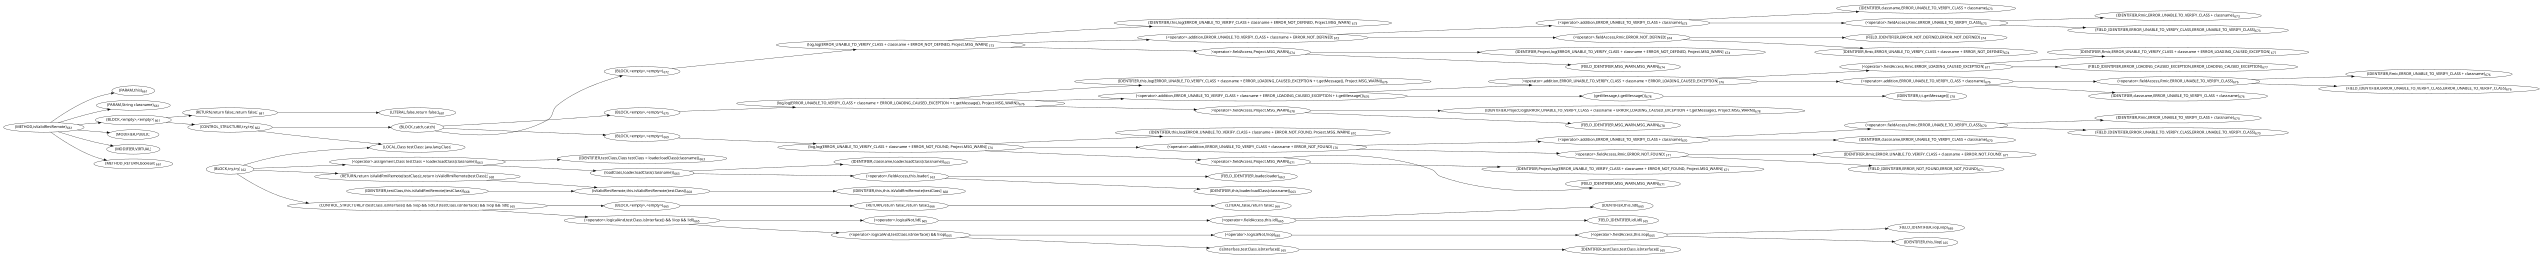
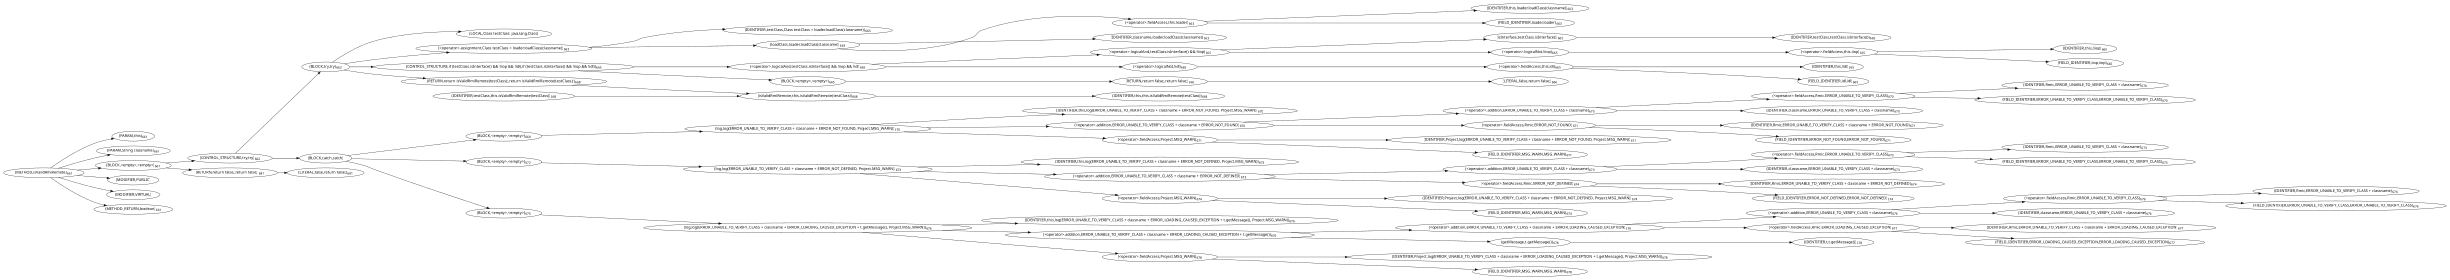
  digraph {
    fontname="Noto Sans"
    rankdir=LR
    node [fontname="Noto Sans"]
    edge [fontname="Noto Sans"]
    n1 [label=<(METHOD,isValidRmiRemote)<SUB>661</SUB>>]
    n2 [label=<(PARAM,this)<SUB>661</SUB>>]
    n3 [label=<(PARAM,String classname)<SUB>661</SUB>>]
    n4 [label=<(BLOCK,&lt;empty&gt;,&lt;empty&gt;)<SUB>661</SUB>>]
    n5 [label=<(MODIFIER,PUBLIC)>]
    n6 [label=<(MODIFIER,VIRTUAL)>]
    n7 [label=<(METHOD_RETURN,boolean)<SUB>661</SUB>>]
    n8 [label=<(CONTROL_STRUCTURE,try,try)<SUB>662</SUB>>]
    n9 [label=<(RETURN,return false;,return false;)<SUB>681</SUB>>]
    n10 [label=<(BLOCK,try,try)<SUB>662</SUB>>]
    n11 [label=<(BLOCK,catch,catch)>]
    n12 [label=<(LITERAL,false,return false;)<SUB>681</SUB>>]
    n13 [label=<(LOCAL,Class testClass: java.lang.Class)>]
    n14 [label=<(&lt;operator&gt;.assignment,Class testClass = loader.loadClass(classname))<SUB>663</SUB>>]
    n15 [label=<(CONTROL_STRUCTURE,if (testClass.isInterface() &amp;&amp; !iiop &amp;&amp; !idl),if (testClass.isInterface() &amp;&amp; !iiop &amp;&amp; !idl))<SUB>665</SUB>>]
    n16 [label=<(RETURN,return isValidRmiRemote(testClass);,return isValidRmiRemote(testClass);)<SUB>668</SUB>>]
    n17 [label=<(BLOCK,&lt;empty&gt;,&lt;empty&gt;)<SUB>669</SUB>>]
    n18 [label=<(BLOCK,&lt;empty&gt;,&lt;empty&gt;)<SUB>672</SUB>>]
    n19 [label=<(BLOCK,&lt;empty&gt;,&lt;empty&gt;)<SUB>675</SUB>>]
    n20 [label=<(IDENTIFIER,testClass,Class testClass = loader.loadClass(classname))<SUB>663</SUB>>]
    n21 [label=<(loadClass,loader.loadClass(classname))<SUB>663</SUB>>]
    n22 [label=<(&lt;operator&gt;.logicalAnd,testClass.isInterface() &amp;&amp; !iiop &amp;&amp; !idl)<SUB>665</SUB>>]
    n23 [label=<(BLOCK,&lt;empty&gt;,&lt;empty&gt;)<SUB>665</SUB>>]
    n24 [label=<(isValidRmiRemote,this.isValidRmiRemote(testClass))<SUB>668</SUB>>]
    n25 [label=<(&lt;operator&gt;.fieldAccess,this.loader)<SUB>663</SUB>>]
    n26 [label=<(IDENTIFIER,classname,loader.loadClass(classname))<SUB>663</SUB>>]
    n27 [label=<(IDENTIFIER,this,loader.loadClass(classname))<SUB>663</SUB>>]
    n28 [label=<(FIELD_IDENTIFIER,loader,loader)<SUB>663</SUB>>]
    n29 [label=<(&lt;operator&gt;.logicalAnd,testClass.isInterface() &amp;&amp; !iiop)<SUB>665</SUB>>]
    n30 [label=<(&lt;operator&gt;.logicalNot,!idl)<SUB>665</SUB>>]
    n31 [label=<(RETURN,return false;,return false;)<SUB>666</SUB>>]
    n32 [label=<(isInterface,testClass.isInterface())<SUB>665</SUB>>]
    n33 [label=<(&lt;operator&gt;.logicalNot,!iiop)<SUB>665</SUB>>]
    n34 [label=<(&lt;operator&gt;.fieldAccess,this.idl)<SUB>665</SUB>>]
    n35 [label=<(IDENTIFIER,testClass,testClass.isInterface())<SUB>665</SUB>>]
    n36 [label=<(&lt;operator&gt;.fieldAccess,this.iiop)<SUB>665</SUB>>]
    n37 [label=<(IDENTIFIER,this,!iiop)<SUB>665</SUB>>]
    n38 [label=<(FIELD_IDENTIFIER,iiop,iiop)<SUB>665</SUB>>]
    n39 [label=<(IDENTIFIER,this,!idl)<SUB>665</SUB>>]
    n40 [label=<(FIELD_IDENTIFIER,idl,idl)<SUB>665</SUB>>]
    n41 [label=<(LITERAL,false,return false;)<SUB>666</SUB>>]
    n42 [label=<(IDENTIFIER,this,this.isValidRmiRemote(testClass))<SUB>668</SUB>>]
    n43 [label=<(IDENTIFIER,testClass,this.isValidRmiRemote(testClass))<SUB>668</SUB>>]
    n44 [label=<(log,log(ERROR_UNABLE_TO_VERIFY_CLASS + classname + ERROR_NOT_FOUND, Project.MSG_WARN))<SUB>670</SUB>>]
    n45 [label=<(log,log(ERROR_UNABLE_TO_VERIFY_CLASS + classname + ERROR_NOT_DEFINED, Project.MSG_WARN))<SUB>673</SUB>>]
    n46 [label=<(log,log(ERROR_UNABLE_TO_VERIFY_CLASS + classname + ERROR_LOADING_CAUSED_EXCEPTION + t.getMessage(), Project.MSG_WARN))<SUB>676</SUB>>]
    n47 [label=<(IDENTIFIER,this,log(ERROR_UNABLE_TO_VERIFY_CLASS + classname + ERROR_NOT_FOUND, Project.MSG_WARN))<SUB>670</SUB>>]
    n48 [label=<(&lt;operator&gt;.addition,ERROR_UNABLE_TO_VERIFY_CLASS + classname + ERROR_NOT_FOUND)<SUB>670</SUB>>]
    n49 [label=<(&lt;operator&gt;.fieldAccess,Project.MSG_WARN)<SUB>671</SUB>>]
    n50 [label=<(&lt;operator&gt;.addition,ERROR_UNABLE_TO_VERIFY_CLASS + classname)<SUB>670</SUB>>]
    n51 [label=<(&lt;operator&gt;.fieldAccess,Rmic.ERROR_NOT_FOUND)<SUB>671</SUB>>]
    n52 [label=<(IDENTIFIER,Project,log(ERROR_UNABLE_TO_VERIFY_CLASS + classname + ERROR_NOT_FOUND, Project.MSG_WARN))<SUB>671</SUB>>]
    n53 [label=<(FIELD_IDENTIFIER,MSG_WARN,MSG_WARN)<SUB>671</SUB>>]
    n54 [label=<(&lt;operator&gt;.fieldAccess,Rmic.ERROR_UNABLE_TO_VERIFY_CLASS)<SUB>670</SUB>>]
    n55 [label=<(IDENTIFIER,classname,ERROR_UNABLE_TO_VERIFY_CLASS + classname)<SUB>670</SUB>>]
    n56 [label=<(IDENTIFIER,Rmic,ERROR_UNABLE_TO_VERIFY_CLASS + classname + ERROR_NOT_FOUND)<SUB>671</SUB>>]
    n57 [label=<(FIELD_IDENTIFIER,ERROR_NOT_FOUND,ERROR_NOT_FOUND)<SUB>671</SUB>>]
    n58 [label=<(IDENTIFIER,Rmic,ERROR_UNABLE_TO_VERIFY_CLASS + classname)<SUB>670</SUB>>]
    n59 [label=<(FIELD_IDENTIFIER,ERROR_UNABLE_TO_VERIFY_CLASS,ERROR_UNABLE_TO_VERIFY_CLASS)<SUB>670</SUB>>]
    n60 [label=<(IDENTIFIER,this,log(ERROR_UNABLE_TO_VERIFY_CLASS + classname + ERROR_NOT_DEFINED, Project.MSG_WARN))<SUB>673</SUB>>]
    n61 [label=<(&lt;operator&gt;.addition,ERROR_UNABLE_TO_VERIFY_CLASS + classname + ERROR_NOT_DEFINED)<SUB>673</SUB>>]
    n62 [label=<(&lt;operator&gt;.fieldAccess,Project.MSG_WARN)<SUB>674</SUB>>]
    n63 [label=<(&lt;operator&gt;.addition,ERROR_UNABLE_TO_VERIFY_CLASS + classname)<SUB>673</SUB>>]
    n64 [label=<(&lt;operator&gt;.fieldAccess,Rmic.ERROR_NOT_DEFINED)<SUB>674</SUB>>]
    n65 [label=<(IDENTIFIER,Project,log(ERROR_UNABLE_TO_VERIFY_CLASS + classname + ERROR_NOT_DEFINED, Project.MSG_WARN))<SUB>674</SUB>>]
    n66 [label=<(FIELD_IDENTIFIER,MSG_WARN,MSG_WARN)<SUB>674</SUB>>]
    n67 [label=<(&lt;operator&gt;.fieldAccess,Rmic.ERROR_UNABLE_TO_VERIFY_CLASS)<SUB>673</SUB>>]
    n68 [label=<(IDENTIFIER,classname,ERROR_UNABLE_TO_VERIFY_CLASS + classname)<SUB>673</SUB>>]
    n69 [label=<(IDENTIFIER,Rmic,ERROR_UNABLE_TO_VERIFY_CLASS + classname + ERROR_NOT_DEFINED)<SUB>674</SUB>>]
    n70 [label=<(FIELD_IDENTIFIER,ERROR_NOT_DEFINED,ERROR_NOT_DEFINED)<SUB>674</SUB>>]
    n71 [label=<(IDENTIFIER,Rmic,ERROR_UNABLE_TO_VERIFY_CLASS + classname)<SUB>673</SUB>>]
    n72 [label=<(FIELD_IDENTIFIER,ERROR_UNABLE_TO_VERIFY_CLASS,ERROR_UNABLE_TO_VERIFY_CLASS)<SUB>673</SUB>>]
    n73 [label=<(IDENTIFIER,this,log(ERROR_UNABLE_TO_VERIFY_CLASS + classname + ERROR_LOADING_CAUSED_EXCEPTION + t.getMessage(), Project.MSG_WARN))<SUB>676</SUB>>]
    n74 [label=<(&lt;operator&gt;.addition,ERROR_UNABLE_TO_VERIFY_CLASS + classname + ERROR_LOADING_CAUSED_EXCEPTION + t.getMessage())<SUB>676</SUB>>]
    n75 [label=<(&lt;operator&gt;.fieldAccess,Project.MSG_WARN)<SUB>678</SUB>>]
    n76 [label=<(&lt;operator&gt;.addition,ERROR_UNABLE_TO_VERIFY_CLASS + classname + ERROR_LOADING_CAUSED_EXCEPTION)<SUB>676</SUB>>]
    n77 [label=<(getMessage,t.getMessage())<SUB>678</SUB>>]
    n78 [label=<(IDENTIFIER,Project,log(ERROR_UNABLE_TO_VERIFY_CLASS + classname + ERROR_LOADING_CAUSED_EXCEPTION + t.getMessage(), Project.MSG_WARN))<SUB>678</SUB>>]
    n79 [label=<(FIELD_IDENTIFIER,MSG_WARN,MSG_WARN)<SUB>678</SUB>>]
    n80 [label=<(&lt;operator&gt;.addition,ERROR_UNABLE_TO_VERIFY_CLASS + classname)<SUB>676</SUB>>]
    n81 [label=<(&lt;operator&gt;.fieldAccess,Rmic.ERROR_LOADING_CAUSED_EXCEPTION)<SUB>677</SUB>>]
    n82 [label=<(IDENTIFIER,t,t.getMessage())<SUB>678</SUB>>]
    n83 [label=<(&lt;operator&gt;.fieldAccess,Rmic.ERROR_UNABLE_TO_VERIFY_CLASS)<SUB>676</SUB>>]
    n84 [label=<(IDENTIFIER,classname,ERROR_UNABLE_TO_VERIFY_CLASS + classname)<SUB>676</SUB>>]
    n85 [label=<(IDENTIFIER,Rmic,ERROR_UNABLE_TO_VERIFY_CLASS + classname + ERROR_LOADING_CAUSED_EXCEPTION)<SUB>677</SUB>>]
    n86 [label=<(FIELD_IDENTIFIER,ERROR_LOADING_CAUSED_EXCEPTION,ERROR_LOADING_CAUSED_EXCEPTION)<SUB>677</SUB>>]
    n87 [label=<(IDENTIFIER,Rmic,ERROR_UNABLE_TO_VERIFY_CLASS + classname)<SUB>676</SUB>>]
    n88 [label=<(FIELD_IDENTIFIER,ERROR_UNABLE_TO_VERIFY_CLASS,ERROR_UNABLE_TO_VERIFY_CLASS)<SUB>676</SUB>>]
    n1 -> n2
    n1 -> n3
    n1 -> n4
    n1 -> n5
    n1 -> n6
    n1 -> n7
    n4 -> n8
    n4 -> n9
-   n8 -> n13
+   n8 -> n10
    n8 -> n11
    n9 -> n12
    n10 -> n13
    n10 -> n14
    n10 -> n15
    n10 -> n16
    n11 -> n17
    n11 -> n18
    n11 -> n19
    n14 -> n20
    n14 -> n21
    n15 -> n22
    n15 -> n23
    n16 -> n24
    n17 -> n44
    n18 -> n45
    n19 -> n46
    n21 -> n25
    n21 -> n26
    n22 -> n29
    n22 -> n30
    n23 -> n31
    n24 -> n42
    n25 -> n27
    n25 -> n28
    n29 -> n32
    n29 -> n33
    n30 -> n34
    n31 -> n41
    n32 -> n35
    n33 -> n36
    n34 -> n39
    n34 -> n40
    n36 -> n37
    n36 -> n38
    n43 -> n24
    n44 -> n47
    n44 -> n48
    n44 -> n49
    n45 -> n60
    n45 -> n61
    n45 -> n62
    n46 -> n73
    n46 -> n74
    n46 -> n75
    n48 -> n50
    n48 -> n51
    n49 -> n52
    n49 -> n53
    n50 -> n54
    n50 -> n55
    n51 -> n56
    n51 -> n57
    n54 -> n58
    n54 -> n59
    n61 -> n63
    n61 -> n64
    n62 -> n65
    n62 -> n66
    n63 -> n67
    n63 -> n68
    n64 -> n69
    n64 -> n70
    n67 -> n71
    n67 -> n72
    n74 -> n76
    n74 -> n77
    n75 -> n78
    n75 -> n79
    n76 -> n80
    n76 -> n81
    n77 -> n82
    n80 -> n83
    n80 -> n84
    n81 -> n85
    n81 -> n86
    n83 -> n87
    n83 -> n88
  }
